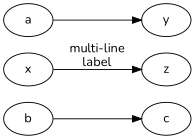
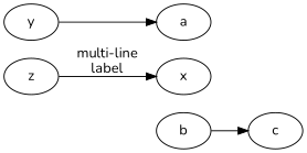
  digraph {
    fontname=Nunito
    rankdir=LR
    node [fontname=Nunito]
    edge [fontname=Nunito]
    b [sha=hi weight=65636]
    x
    c
    z
    a
    y
    subgraph sub_1 {
      rank=same
      b
      x
    }
    b -> c
-   x -> z [label="multi-line\nlabel"]
-   a -> y
+   z -> x [label="multi-line\nlabel"]
+   y -> a
  }
